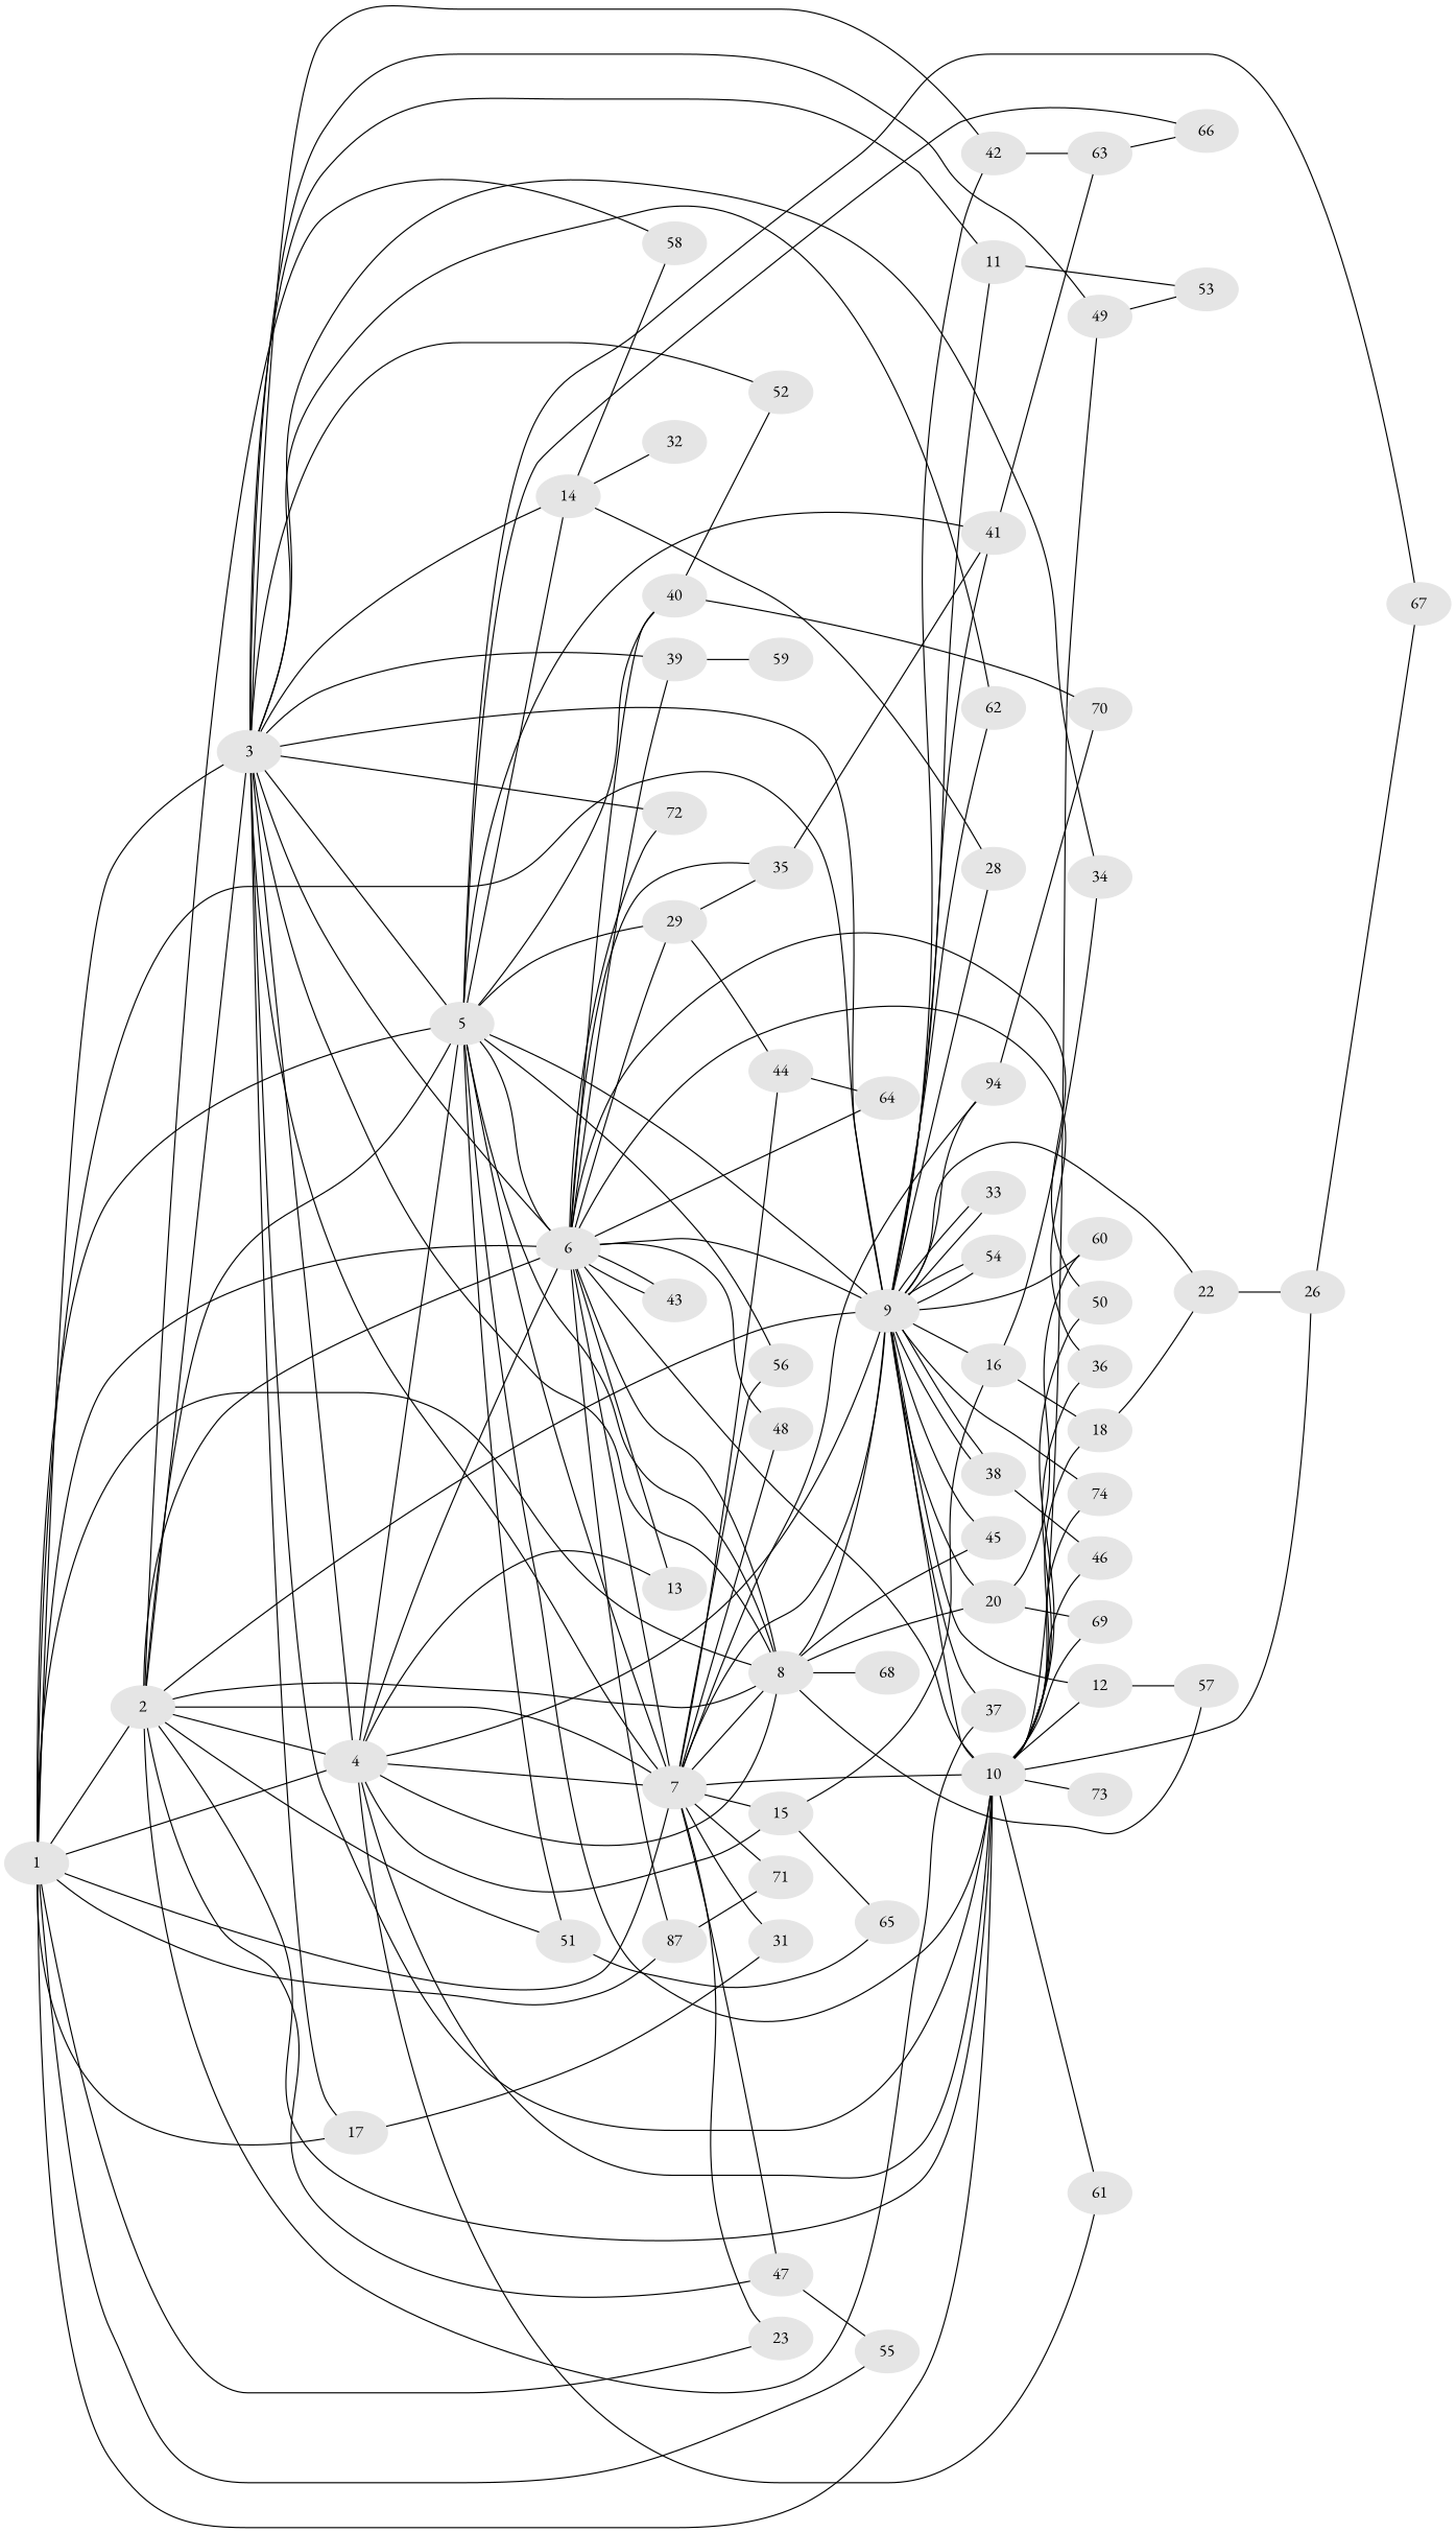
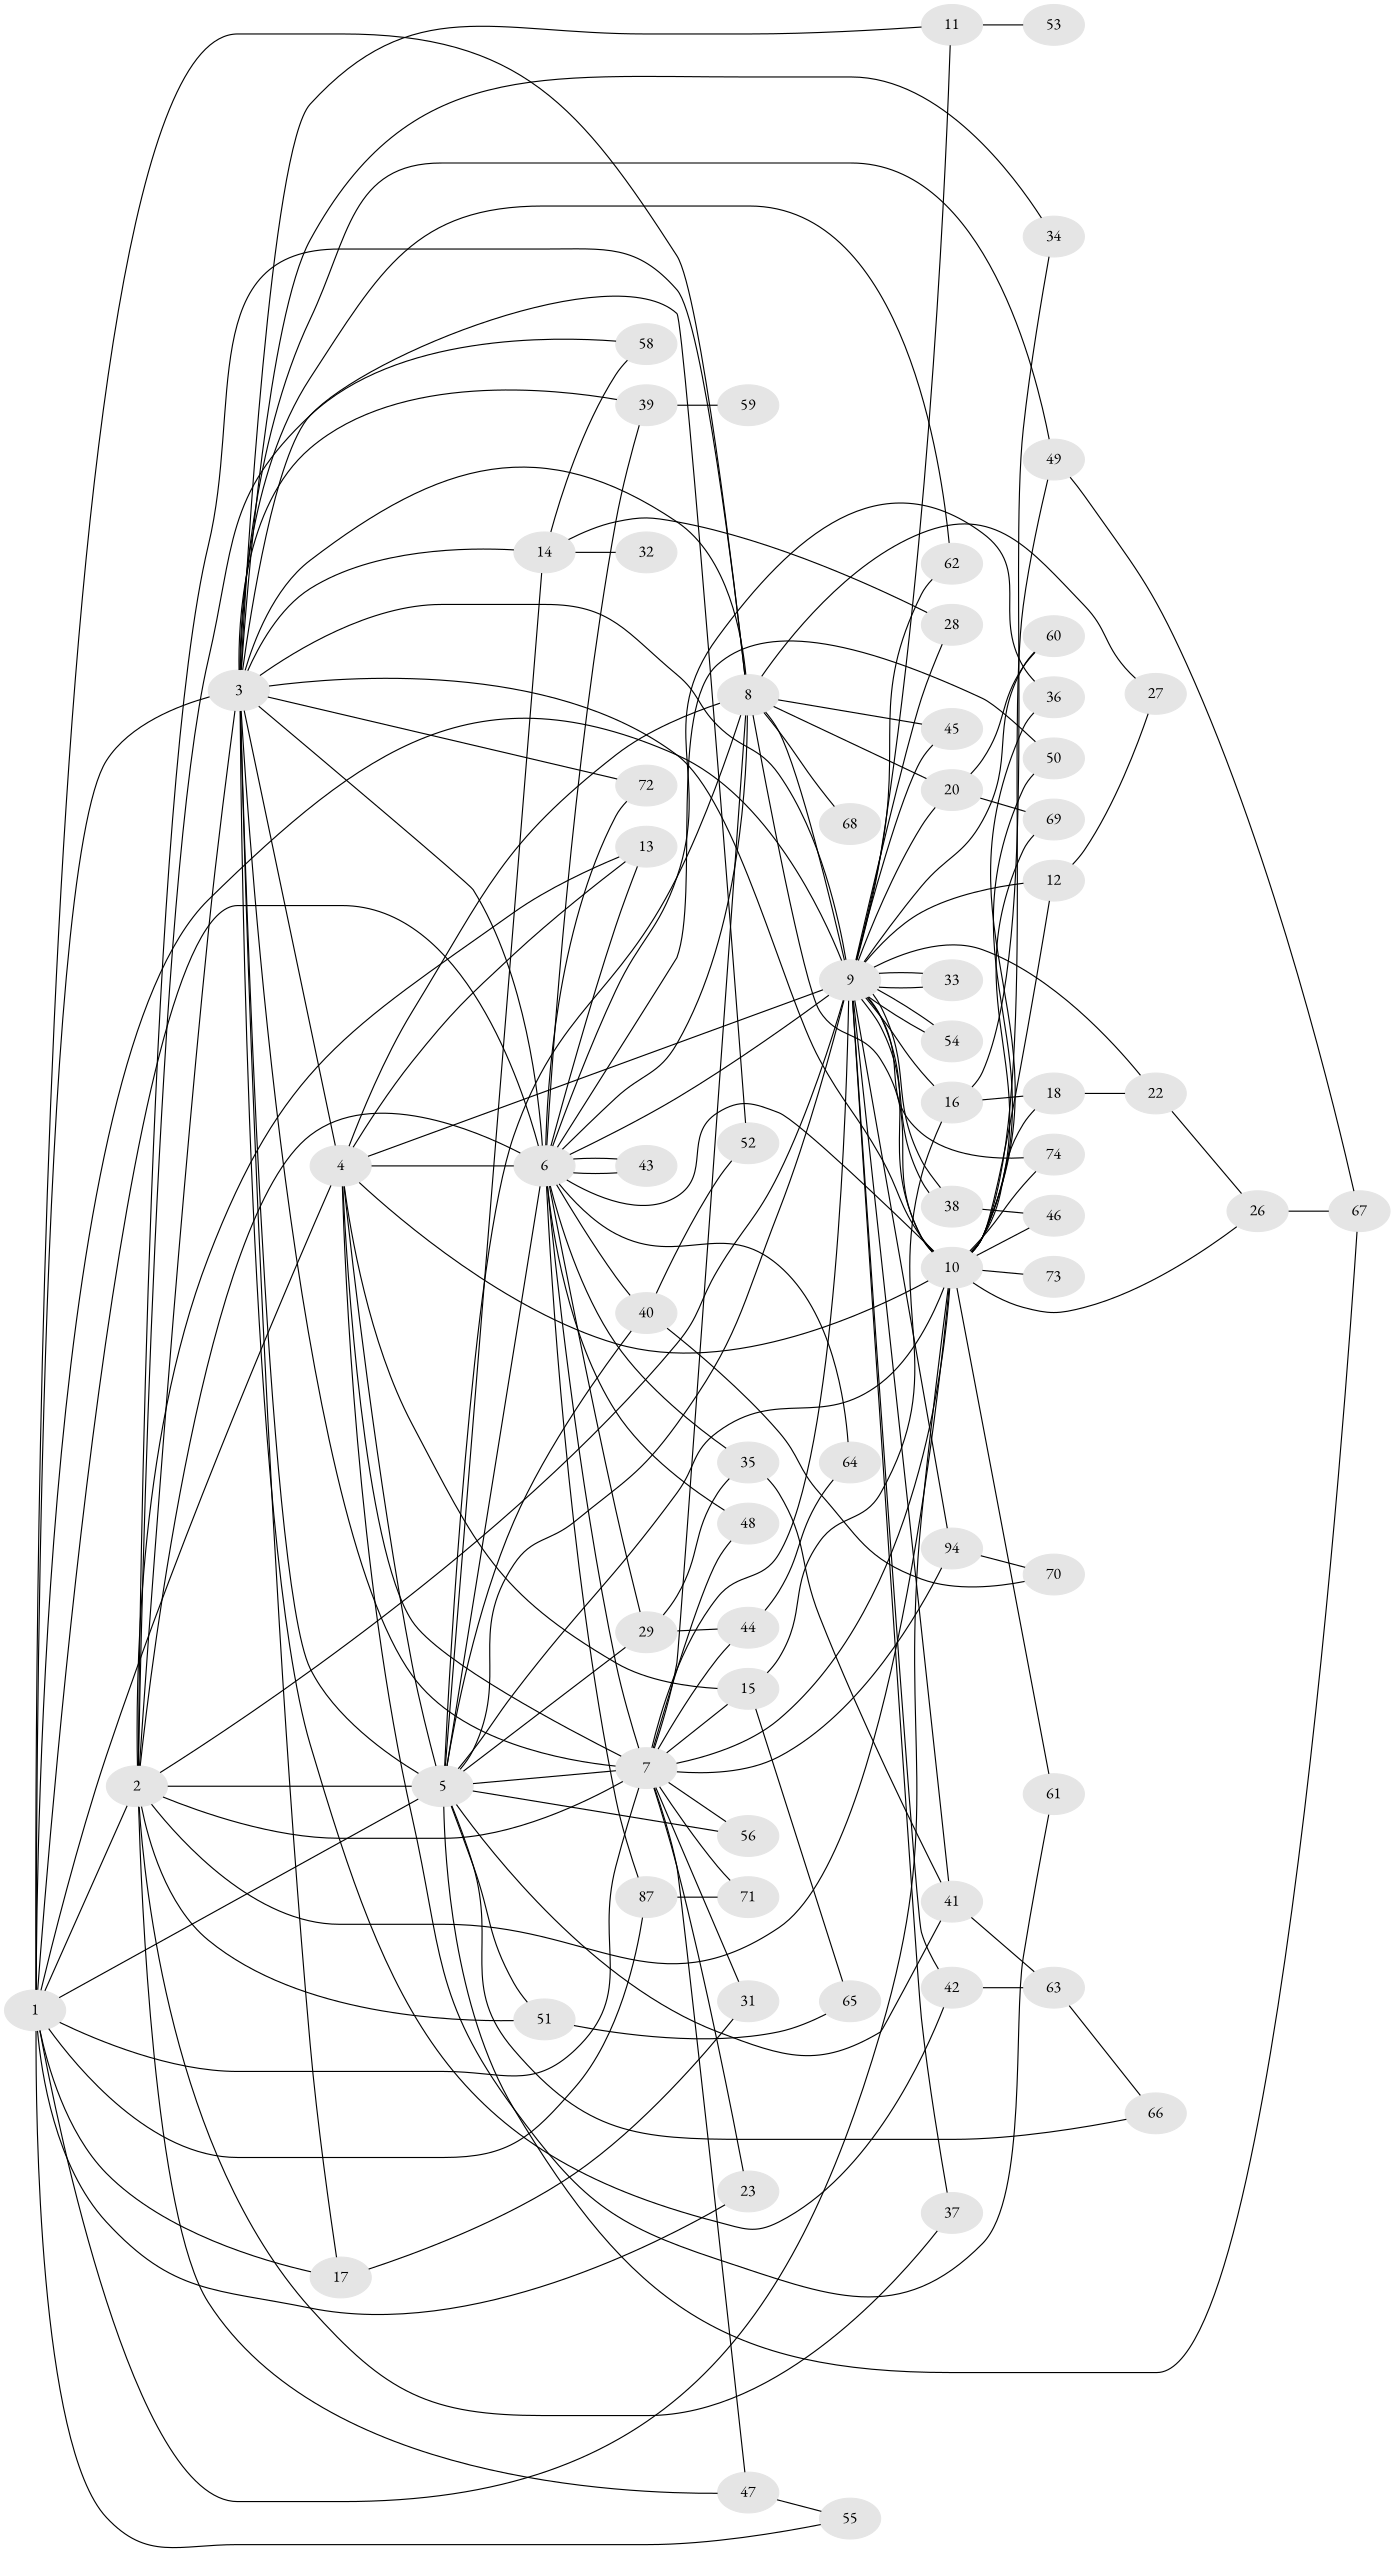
  graph {
    fontname="EB Garamond"
    rankdir=LR
    node [color=gray90 fontname="EB Garamond" style=filled]
    edge [fontname="EB Garamond"]
    1
    2
    3
    4
    5
    6
    7
    8
    9
    10
    17
    23
    55
    n14 [label=87]
    37
    47
    51
    58
    11
    14
    34
    39
    42
    49
    52
    62
    72
    13
    15
    61
    29
    40
    41
    56
    66
    67
    35
    36
    43
    48
    50
    64
    n43 [label=94]
    31
    44
    71
    20
-   27 [label=57]
+   27
    45
    68
    12
    16
    22
    28
    33
    38
    54
    60
    74
    73
    18
    26
    46
    69
    65
    53
    32
    59
    63
    70
    1 -- 2
    1 -- 3
    1 -- 4
    1 -- 5
    1 -- 6
    1 -- 7
    1 -- 8
    1 -- 9
    1 -- 10
    1 -- 17
    1 -- 23
    1 -- 55
    1 -- n14
    2 -- 3
-   2 -- 4
+   2 -- 13
    2 -- 5
    2 -- 6
    2 -- 7
    2 -- 8
    2 -- 9
    2 -- 10
    2 -- 37
    2 -- 47
    2 -- 51
    2 -- 58
    3 -- 4
    3 -- 5
    3 -- 6
    3 -- 7
    3 -- 8
    3 -- 9
    3 -- 10
    3 -- 17
    3 -- 11
    3 -- 14
    3 -- 34
    3 -- 39
    3 -- 42
    3 -- 49
    3 -- 52
    3 -- 62
    3 -- 72
    4 -- 5
    4 -- 6
    4 -- 7
    4 -- 8
    4 -- 9
    4 -- 10
    4 -- 13
    4 -- 15
    4 -- 61
    5 -- 6
    5 -- 7
    5 -- 8
    5 -- 9
    5 -- 10
    5 -- 51
    5 -- 14
    5 -- 29
    5 -- 40
    5 -- 41
    5 -- 56
    5 -- 66
    5 -- 67
    6 -- 7
    6 -- 8
    6 -- 9
    6 -- 10
    6 -- n14
    6 -- 39
    6 -- 72
    6 -- 13
    6 -- 29
    6 -- 40
    6 -- 35
    6 -- 36
    6 -- 43
    6 -- 43
    6 -- 48
    6 -- 50
    6 -- 64
    7 -- 8
    7 -- 9
    7 -- 10
    7 -- 23
    7 -- 47
    7 -- 15
    7 -- 56
    7 -- 48
    7 -- n43
    7 -- 31
    7 -- 44
    7 -- 71
    8 -- 9
+   8 -- 10
    8 -- 20
    8 -- 27
    8 -- 45
    8 -- 68
    9 -- 10
    9 -- 37
    9 -- 11
    9 -- 42
    9 -- 62
    9 -- 41
    9 -- n43
    9 -- 20
    9 -- 45
    9 -- 12
    9 -- 16
    9 -- 22
    9 -- 28
    9 -- 33
    9 -- 33
    9 -- 38
    9 -- 38
    9 -- 54
    9 -- 54
    9 -- 60
    9 -- 74
    10 -- 49
    10 -- 61
    10 -- 36
    10 -- 50
    10 -- 12
    10 -- 74
    10 -- 73
    10 -- 18
    10 -- 26
    10 -- 46
    10 -- 69
    17 -- 31
    n14 -- 71
    47 -- 55
    51 -- 65
    11 -- 53
    14 -- 58
    14 -- 28
    14 -- 32
    39 -- 59
    42 -- 63
-   49 -- 53
+   49 -- 67
    15 -- 16
    15 -- 65
    29 -- 35
    29 -- 44
    40 -- 52
    40 -- 70
    41 -- 63
    35 -- 41
    n43 -- 70
    44 -- 64
    20 -- 60
    20 -- 69
    12 -- 27
    16 -- 34
    16 -- 18
    22 -- 26
    38 -- 46
    18 -- 22
    26 -- 67
    63 -- 66
  }
